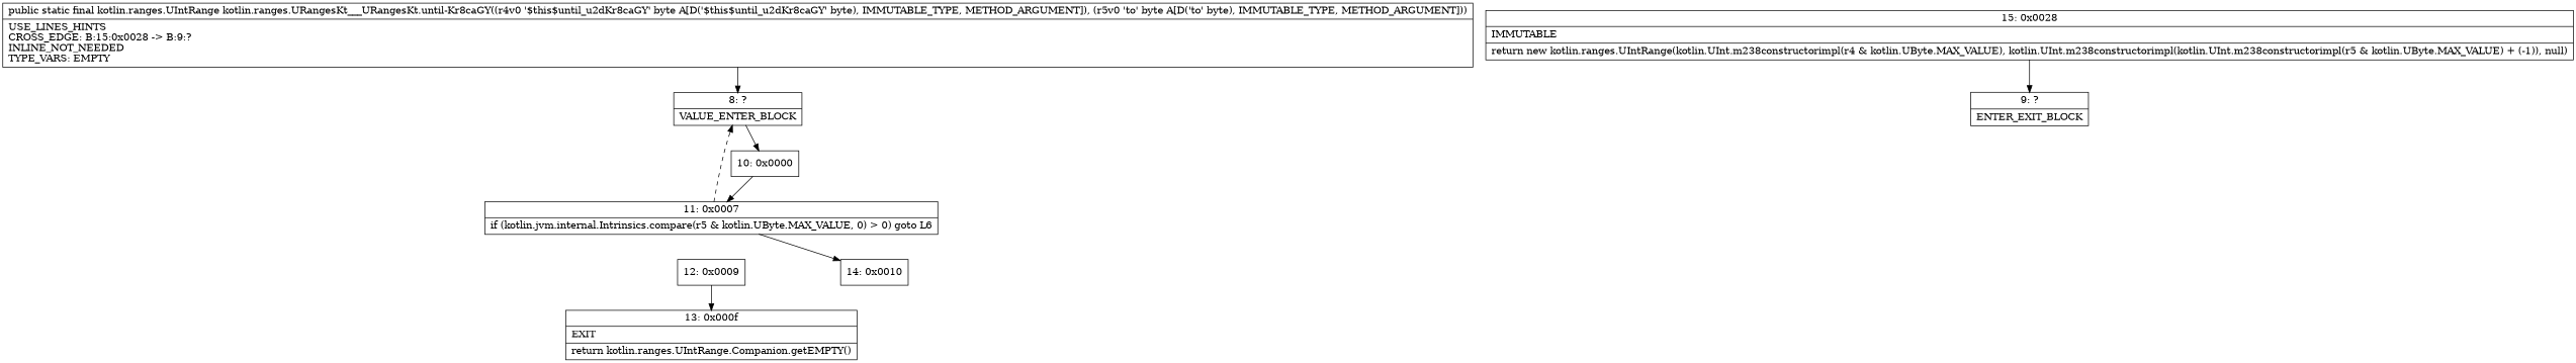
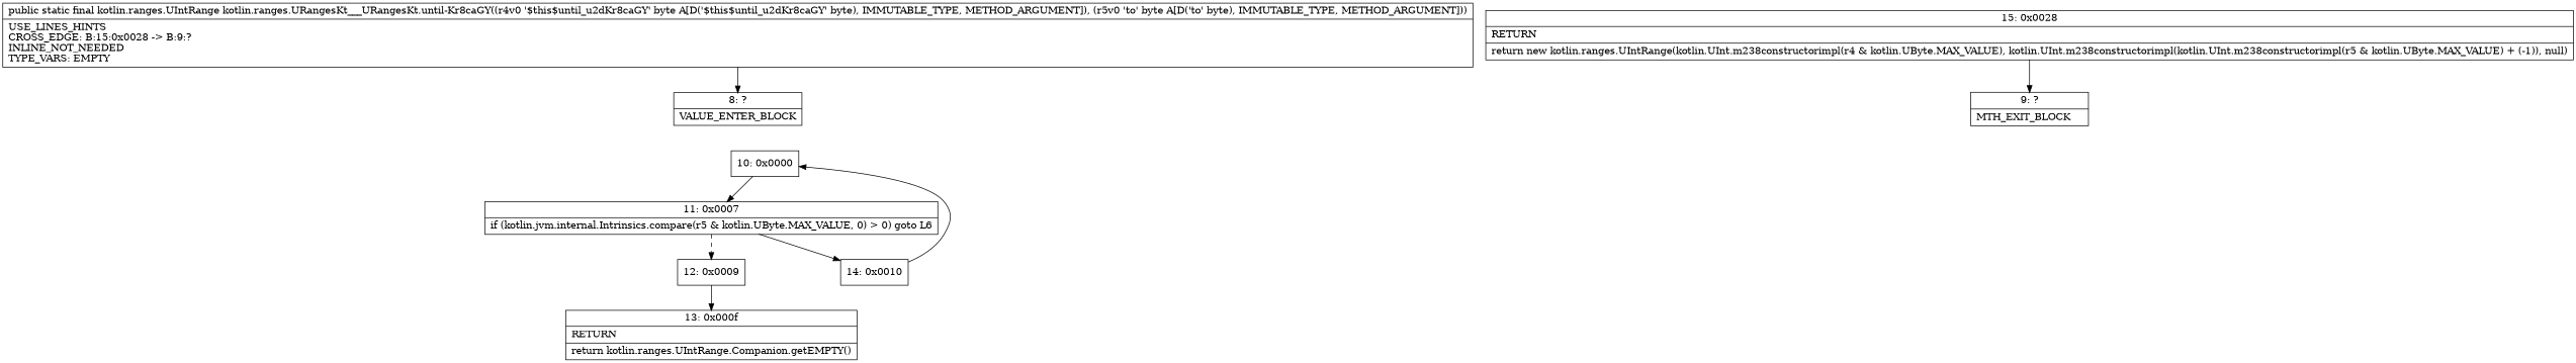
  digraph {
    node [shape=record]
    n1 [label="{8\:\ ?|VALUE_ENTER_BLOCK\l}"]
    n2 [label="{10\:\ 0x0000}"]
    n3 [label="{11\:\ 0x0007|if (kotlin.jvm.internal.Intrinsics.compare(r5 & kotlin.UByte.MAX_VALUE, 0) \> 0) goto L6\l}"]
    n4 [label="{12\:\ 0x0009}"]
    n5 [label="{14\:\ 0x0010}"]
-   n6 [label="{13\:\ 0x000f|EXIT\l|return kotlin.ranges.UIntRange.Companion.getEMPTY()\l}"]
-   n7 [label="{9\:\ ?|ENTER_EXIT_BLOCK\l}"]
-   n8 [label="{15\:\ 0x0028|IMMUTABLE\l|return new kotlin.ranges.UIntRange(kotlin.UInt.m238constructorimpl(r4 & kotlin.UByte.MAX_VALUE), kotlin.UInt.m238constructorimpl(kotlin.UInt.m238constructorimpl(r5 & kotlin.UByte.MAX_VALUE) + (\-1)), null)\l}"]
+   n6 [label="{13\:\ 0x000f|RETURN\l|return kotlin.ranges.UIntRange.Companion.getEMPTY()\l}"]
+   n7 [label="{9\:\ ?|MTH_EXIT_BLOCK\l}"]
+   n8 [label="{15\:\ 0x0028|RETURN\l|return new kotlin.ranges.UIntRange(kotlin.UInt.m238constructorimpl(r4 & kotlin.UByte.MAX_VALUE), kotlin.UInt.m238constructorimpl(kotlin.UInt.m238constructorimpl(r5 & kotlin.UByte.MAX_VALUE) + (\-1)), null)\l}"]
    n9 [label="{public static final kotlin.ranges.UIntRange kotlin.ranges.URangesKt___URangesKt.until\-Kr8caGY((r4v0 '$this$until_u2dKr8caGY' byte A[D('$this$until_u2dKr8caGY' byte), IMMUTABLE_TYPE, METHOD_ARGUMENT]), (r5v0 'to' byte A[D('to' byte), IMMUTABLE_TYPE, METHOD_ARGUMENT]))  | USE_LINES_HINTS\lCROSS_EDGE: B:15:0x0028 \-\> B:9:?\lINLINE_NOT_NEEDED\lTYPE_VARS: EMPTY\l}"]
-   n1 -> n2
+   n5 -> n2
    n2 -> n3
-   n3 -> n1 [style=dashed]
+   n3 -> n4 [style=dashed]
    n3 -> n5
    n4 -> n6
    n8 -> n7
    n9 -> n1
  }
